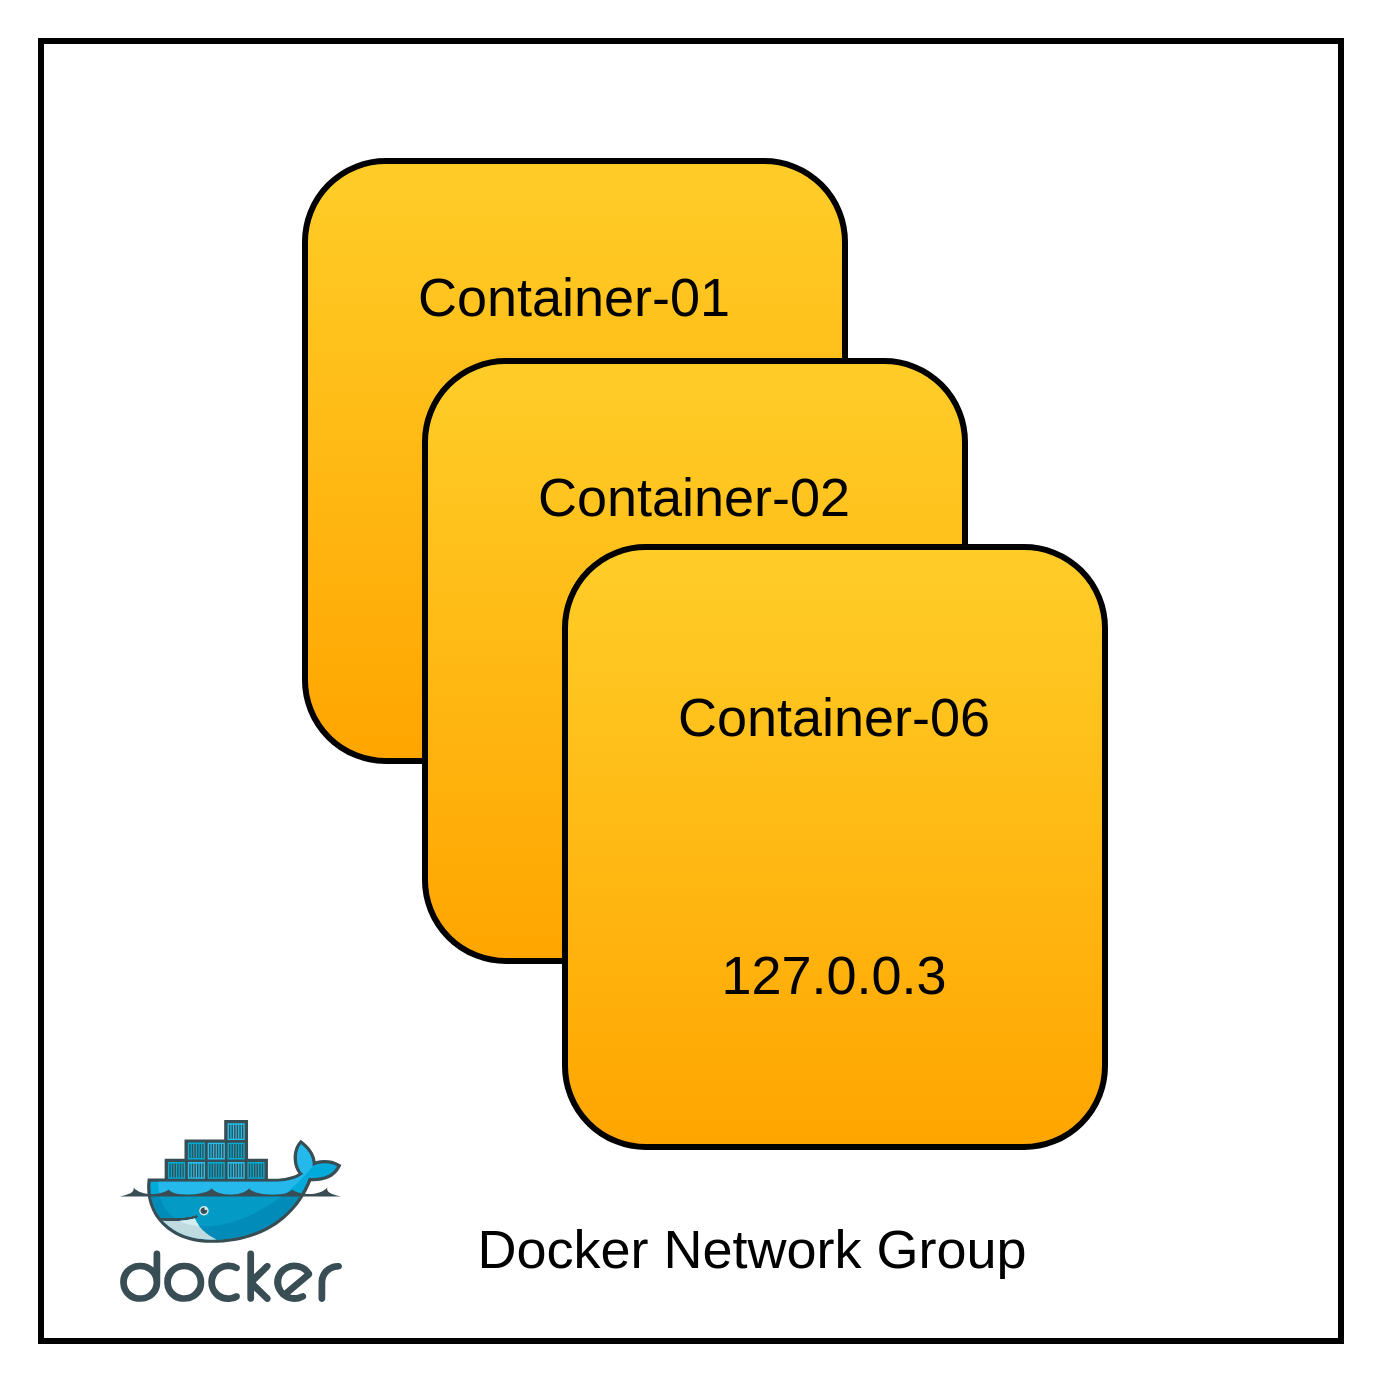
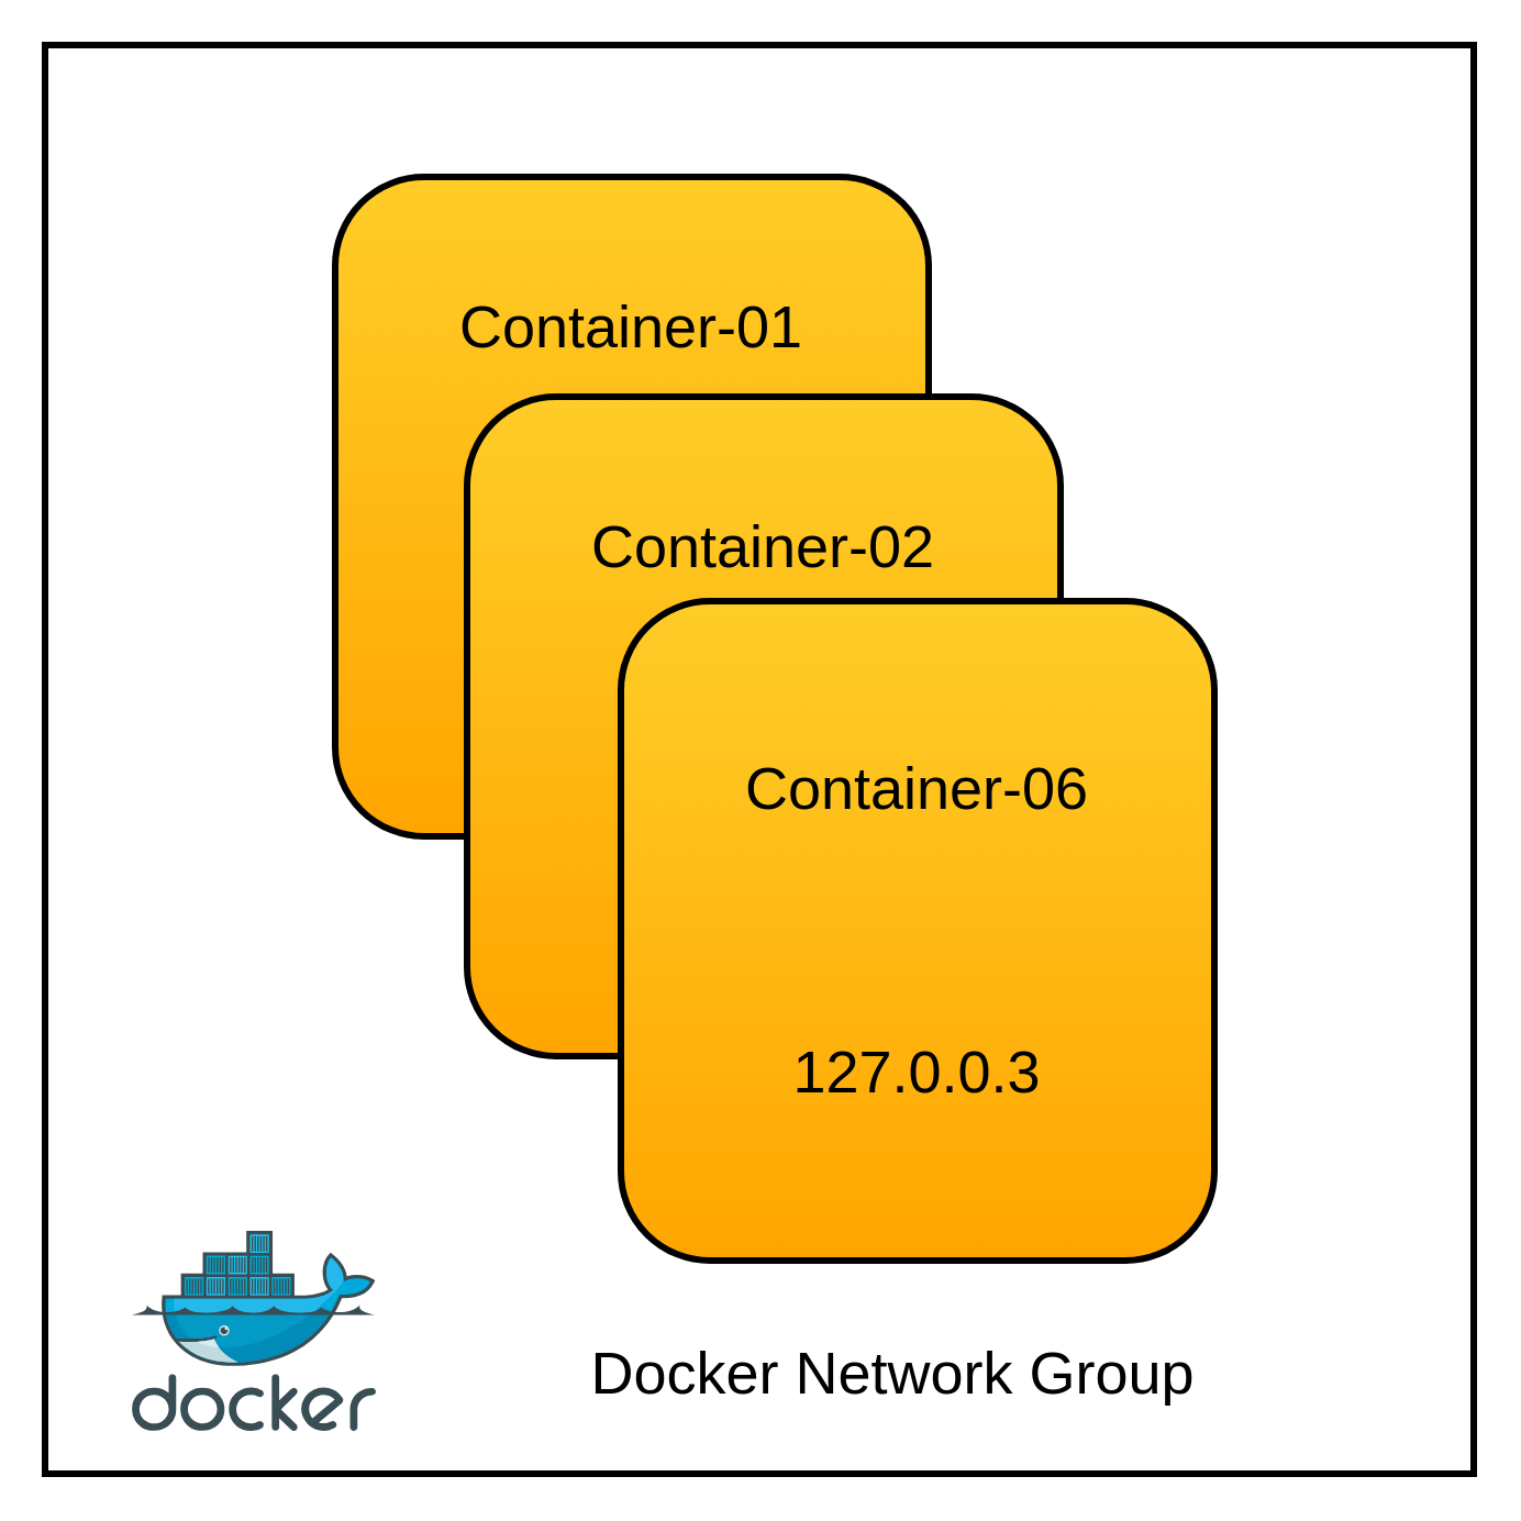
  <mxCell id="0" />
  <mxCell id="1" parent="0" />
  <mxCell id="2" value="" style="whiteSpace=wrap;html=1;aspect=fixed;strokeWidth=3;" vertex="1" parent="1"><mxGeometry x="20" y="20" width="650" height="650" as="geometry" /></mxCell>
  <mxCell id="3" value="" style="group" vertex="1" connectable="0" parent="1"><mxGeometry x="152" y="80" width="400" height="493" as="geometry" /></mxCell>
  <mxCell id="4" value="&lt;font style=&quot;font-size: 27px&quot;&gt;Container-01&lt;br&gt;&lt;br&gt;&lt;br&gt;&lt;br&gt;&lt;br&gt;&lt;br&gt;&lt;/font&gt;" style="rounded=1;whiteSpace=wrap;html=1;strokeWidth=3;fillColor=#ffcd28;gradientColor=#ffa500;strokeColor=#000000;" vertex="1" parent="3"><mxGeometry width="270" height="300" as="geometry" /></mxCell>
  <mxCell id="5" value="&lt;font style=&quot;font-size: 27px&quot;&gt;Container-02&lt;br&gt;&lt;br&gt;&lt;br&gt;&lt;br&gt;&lt;br&gt;&lt;br&gt;&lt;/font&gt;" style="rounded=1;whiteSpace=wrap;html=1;strokeWidth=3;fillColor=#ffcd28;gradientColor=#ffa500;strokeColor=#000000;" vertex="1" parent="3"><mxGeometry x="60" y="100" width="270" height="300" as="geometry" /></mxCell>
  <mxCell id="6" value="&lt;font style=&quot;font-size: 27px&quot;&gt;Container-06&lt;br&gt;&lt;br&gt;&lt;br&gt;&lt;br&gt;127.0.0.3&lt;br&gt;&lt;/font&gt;" style="rounded=1;whiteSpace=wrap;html=1;strokeWidth=3;fillColor=#ffcd28;gradientColor=#ffa500;strokeColor=#000000;" vertex="1" parent="3"><mxGeometry x="130" y="193" width="270" height="300" as="geometry" /></mxCell>
- <mxCell id="7" value="Docker Network Group" style="text;html=1;strokeColor=none;fillColor=none;align=center;verticalAlign=middle;whiteSpace=wrap;rounded=0;fontSize=27;" vertex="1" parent="1"><mxGeometry x="222" y="610" width="308" height="30" as="geometry" /></mxCell>
+ <mxCell id="7" value="Docker Network Group" style="text;html=1;strokeColor=none;fillColor=none;align=center;verticalAlign=middle;whiteSpace=wrap;rounded=0;fontSize=27;" vertex="1" parent="1"><mxGeometry x="252" y="610" width="308" height="30" as="geometry" /></mxCell>
  <mxCell id="8" value="" style="sketch=0;aspect=fixed;html=1;points=[];align=center;image;fontSize=12;image=img/lib/mscae/Docker.svg;strokeColor=#000000;strokeWidth=3;" vertex="1" parent="1"><mxGeometry x="60" y="560" width="110.98" height="91" as="geometry" /></mxCell>
